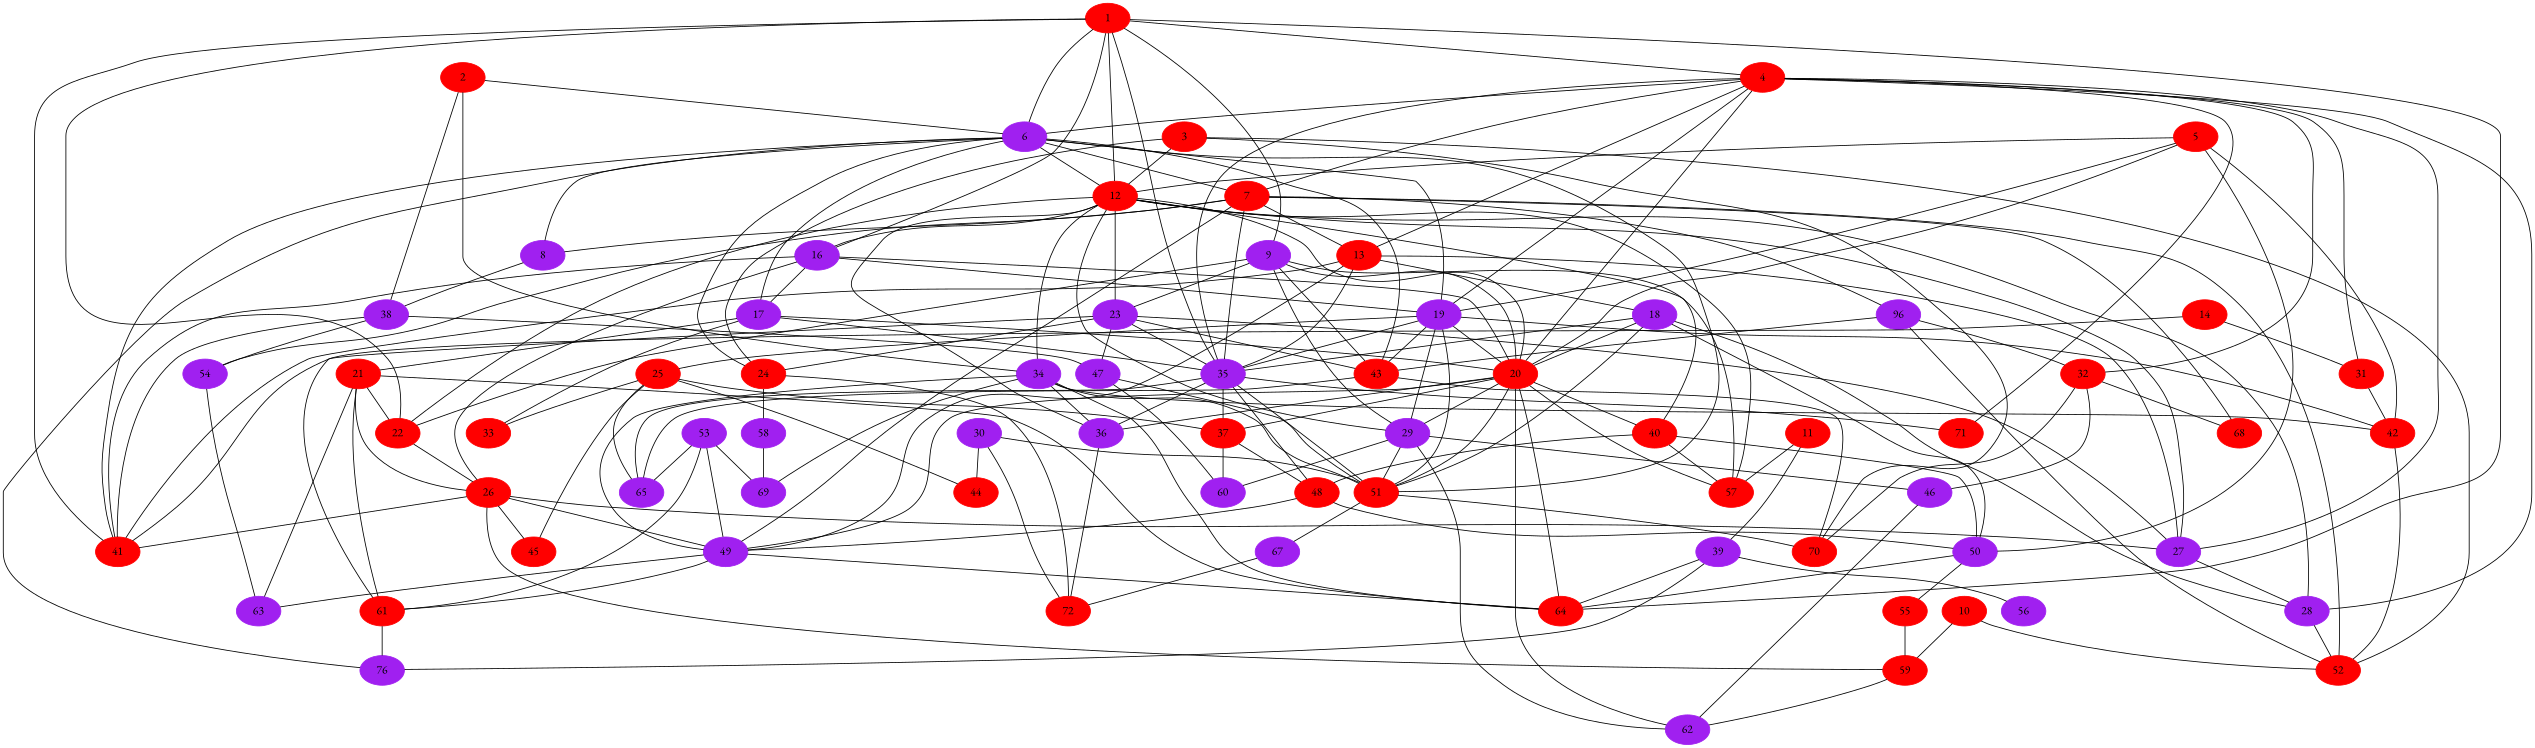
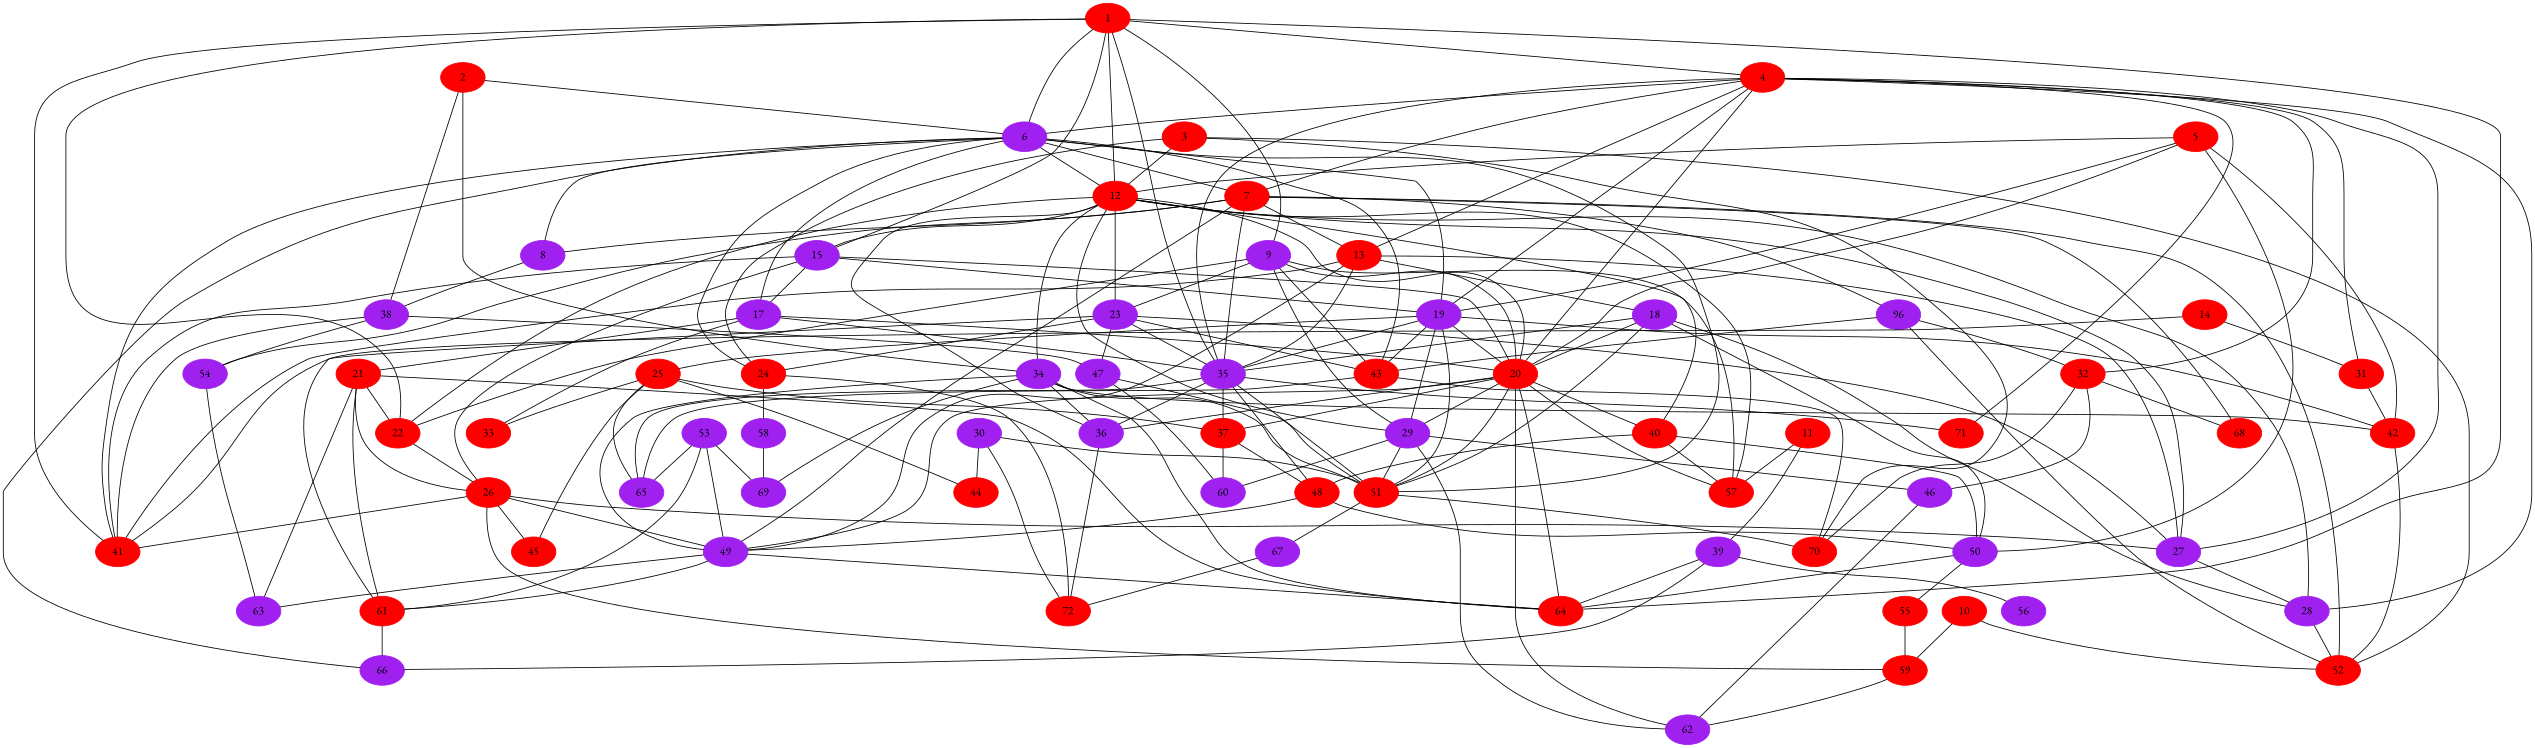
  graph {
    fontname="EB Garamond"
    node [color=red fontname="EB Garamond" style=filled]
    edge [fontname="EB Garamond" weight=1.0]
    1
    4
    6 [color=purple]
    9 [color=purple]
    12
-   15 [color=purple label=16]
+   15 [color=purple]
    22
    35 [color=purple]
    41
    64
    7
    13
    19 [color=purple]
    20
    27 [color=purple]
    28 [color=purple]
    31
    32
    71
    24
    8 [color=purple]
    17 [color=purple]
    43
    51
-   66 [color=purple label=76]
+   66 [color=purple]
    23 [color=purple]
    29 [color=purple]
    57
    34 [color=purple]
    36 [color=purple]
    40
    26
    37
    65 [color=purple]
    48
    2
    38 [color=purple]
    42
    49 [color=purple]
    69 [color=purple]
    54 [color=purple]
    47 [color=purple]
    3
    52
    70
    58 [color=purple]
    72
    n48 [color=purple label=96]
    68
    18 [color=purple]
    25
    62 [color=purple]
    46 [color=purple]
    5
    50 [color=purple]
    55
    21
    33
    67 [color=purple]
    61
    63 [color=purple]
    56 [color=purple]
    60 [color=purple]
    10
    59
    11
    39 [color=purple]
    14
    45
    44
    30 [color=purple]
    53 [color=purple]
    1 -- 4
    1 -- 6
    1 -- 9
    1 -- 12
    1 -- 15
    1 -- 22
    1 -- 35
    1 -- 41
    1 -- 64
    4 -- 6
    4 -- 35
    4 -- 7
    4 -- 13
    4 -- 19
    4 -- 20
    4 -- 27 [weight=2.0]
    4 -- 28
    4 -- 31
    4 -- 32
    4 -- 71
    6 -- 12
    6 -- 41 [weight=2.0]
    6 -- 7
    6 -- 19
    6 -- 24
    6 -- 8
    6 -- 17
    6 -- 43 [weight=3.0]
    6 -- 51
    6 -- 66
    9 -- 22
    9 -- 20
    9 -- 43
    9 -- 23
    9 -- 29
    9 -- 57
    12 -- 15
    12 -- 22
    12 -- 20
    12 -- 27
    12 -- 28
    12 -- 23
    12 -- 29
    12 -- 57
    12 -- 34
    12 -- 36
    12 -- 40
    15 -- 41
    15 -- 19
    15 -- 20
    15 -- 17
    15 -- 26
    22 -- 26
    35 -- 71
    35 -- 51 [weight=3.0]
    35 -- 36
    35 -- 37
    35 -- 65
    35 -- 48
    7 -- 35
    7 -- 13 [weight=2.0]
    7 -- 8
    7 -- 49
    7 -- 54
    7 -- 52
    7 -- n48
    7 -- 68
    13 -- 35
    13 -- 41
    13 -- 27 [weight=2.0]
    13 -- 49
    13 -- 18
    19 -- 35 [weight=2.0]
    19 -- 20
    19 -- 43
    19 -- 51
    19 -- 29 [weight=2.0]
    19 -- 42
    19 -- 25
    20 -- 64
    20 -- 51
    20 -- 29
    20 -- 57
    20 -- 36
    20 -- 40
    20 -- 37
    20 -- 49
    20 -- 62
    27 -- 28
    28 -- 52
    31 -- 42
    32 -- 70
    32 -- 68
    32 -- 46
    24 -- 58
    24 -- 72
    8 -- 38
    17 -- 35
    17 -- 20
    17 -- 21
    17 -- 33
    43 -- 65
    43 -- 70
    51 -- 70
    51 -- 67
    23 -- 35
    23 -- 27
    23 -- 24
    23 -- 43
    23 -- 47
    23 -- 61
    29 -- 51
    29 -- 62
    29 -- 46
    29 -- 60
    34 -- 64
    34 -- 51
    34 -- 36
    34 -- 42
    34 -- 49
    34 -- 69
    36 -- 72
    40 -- 57
    40 -- 48
    40 -- 50
    26 -- 41
    26 -- 27
    26 -- 49 [weight=3.0]
    26 -- 59
    26 -- 45
    37 -- 48
    37 -- 60
    48 -- 49
    48 -- 50
    2 -- 6
    2 -- 34
    2 -- 38
    38 -- 41
    38 -- 54
    38 -- 47
    42 -- 52
    49 -- 64
    49 -- 61
    49 -- 63
    54 -- 63
    47 -- 51
    47 -- 60
    3 -- 12
    3 -- 24
    3 -- 52
    3 -- 70
    58 -- 69
    n48 -- 32
    n48 -- 43
    n48 -- 52
    18 -- 35
    18 -- 20
    18 -- 28
    18 -- 51
    18 -- 50
    25 -- 37
    25 -- 65
    25 -- 33
    25 -- 45
    25 -- 44
    46 -- 62
    5 -- 12
    5 -- 19
    5 -- 20
    5 -- 42
    5 -- 50 [weight=2.0]
    50 -- 64
    50 -- 55
    55 -- 59
    21 -- 22
    21 -- 64
    21 -- 26
    21 -- 61
    21 -- 63
    67 -- 72
    61 -- 66
    10 -- 52
    10 -- 59
    59 -- 62
    11 -- 57
    11 -- 39
    39 -- 64
    39 -- 66
    39 -- 56
    14 -- 41
    14 -- 31
    30 -- 51
    30 -- 72
    30 -- 44
    53 -- 65
    53 -- 49 [weight=2.0]
    53 -- 69
    53 -- 61
  }
